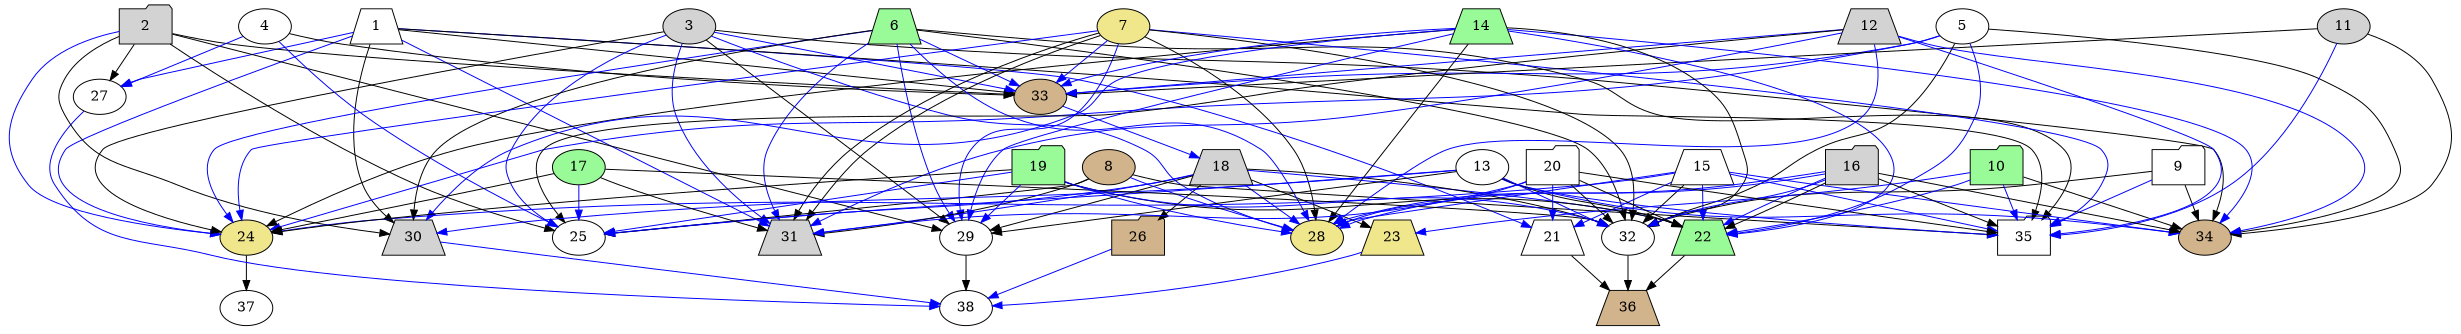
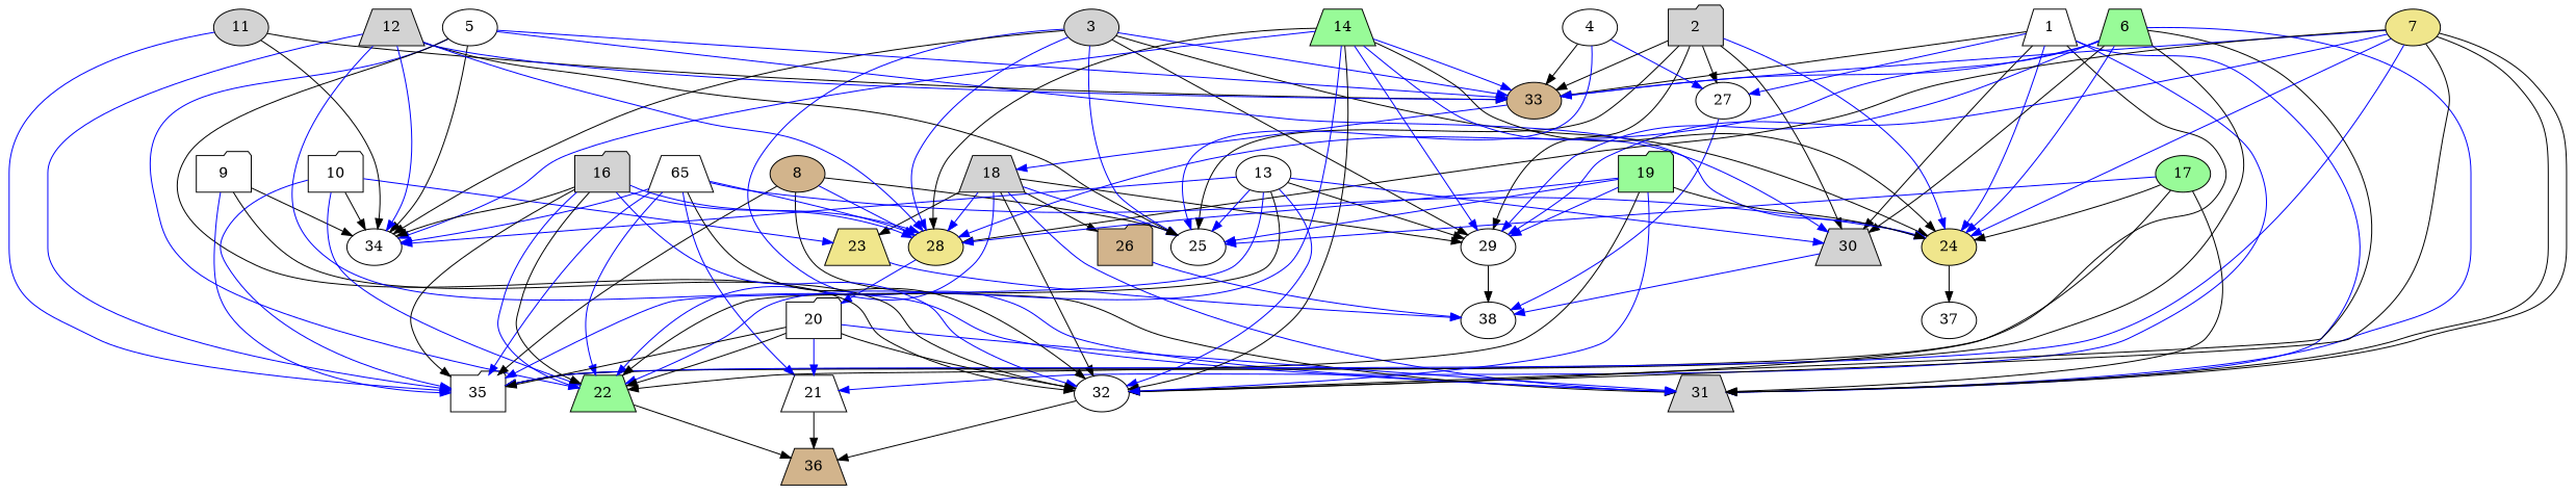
  digraph {
    node [alpha=0.11 fillcolor=white shape=ellipse style=filled]
    edge [color=blue]
    1 [alpha=0.16 expect_size=654364007852307456 shape=trapezium]
    21 [expect_size=3811799284974616576000 shape=trapezium]
    24 [alpha=0.17 expect_size=2021601552771229184 fillcolor=khaki]
    27 [alpha=0.06 expect_size=7523234244823596]
    30 [alpha=0.05 expect_size=1233123713453253888 fillcolor=lightgrey shape=trapezium]
    31 [alpha=0.16 expect_size=1901059659135824429056 fillcolor=lightgrey shape=trapezium]
    33 [alpha=0.03 expect_size=9479661153542995968000 fillcolor=tan]
    35 [alpha=0.01 expect_size=4942896846390897410048 shape=folder]
    36 [alpha=0.10 expect_size=4793723659400492613632 fillcolor=tan shape=trapezium]
    37 [alpha=0.06 expect_size=182484371967452160]
    38 [expect_size=329473170048186056704]
    18 [alpha=0.03 expect_size=412021935432990720 fillcolor=lightgrey shape=trapezium]
    2 [alpha=0.03 expect_size=5697135194406912000000 fillcolor=lightgrey shape=folder]
    25 [alpha=0.10 expect_size=2187909475940490543104]
    29 [alpha=0.00 expect_size=3791632892472940544]
    3 [alpha=0.12 expect_size=5135564426967202 fillcolor=lightgrey]
    28 [alpha=0.20 expect_size=1984608750787494656 fillcolor=khaki]
-   34 [alpha=0.12 expect_size=1472478690915944192 fillcolor=tan]
+   34 [alpha=0.12 expect_size=1472478690915944192]
    4 [expect_size=943339049570696953856]
    5 [alpha=0.16 expect_size=3288831839890625]
    22 [alpha=0.02 expect_size=97443317152435232 fillcolor=palegreen shape=trapezium]
    32 [alpha=0.06 expect_size=2033068003951673856]
    6 [alpha=0.00 expect_size=1426149322667248384 fillcolor=palegreen shape=trapezium]
    7 [alpha=0.03 expect_size=46891676809658264 fillcolor=khaki]
    8 [alpha=0.09 expect_size=148679492312303200 fillcolor=tan]
    9 [alpha=0.05 expect_size=110208934399721472 shape=folder]
-   10 [alpha=0.18 expect_size=92119396997795488 fillcolor=palegreen shape=folder]
+   10 [alpha=0.18 expect_size=92119396997795488 shape=folder]
    23 [alpha=0.08 expect_size=10663976585270960128 fillcolor=khaki shape=trapezium]
    11 [alpha=0.07 expect_size=87627490234728448000 fillcolor=lightgrey]
    12 [alpha=0.10 expect_size=25787852070555208 fillcolor=lightgrey shape=trapezium]
    13 [alpha=0.15 expect_size=26280779762803732]
    14 [expect_size=166513138845790592 fillcolor=palegreen shape=trapezium]
-   15 [alpha=0.01 expect_size=53010231116091621376 shape=trapezium]
+   15 [alpha=0.01 expect_size=53010231116091621376 shape=trapezium label=65]
    16 [alpha=0.01 expect_size=2438538101772278300672 fillcolor=lightgrey shape=folder]
    17 [alpha=0.07 expect_size=3136774891204218191872 fillcolor=palegreen]
    26 [alpha=0.13 expect_size=33213520006535508 fillcolor=tan shape=folder]
    19 [alpha=0.13 expect_size=950628028061637935104 fillcolor=palegreen shape=folder]
    20 [expect_size=4707160624588968 shape=folder]
    1 -> 21
    1 -> 24
    1 -> 27
    1 -> 30 [color=black]
    1 -> 31
    1 -> 33 [color=black]
    1 -> 35 [color=black]
    21 -> 36 [color=black]
    24 -> 37 [color=black]
    27 -> 38
    30 -> 38
    33 -> 18
    18 -> 31
    18 -> 25
    18 -> 29 [color=black]
    18 -> 28
    18 -> 22
    18 -> 32 [color=black]
    18 -> 23 [color=black]
    18 -> 26 [color=black]
    2 -> 24
    2 -> 27 [color=black]
    2 -> 30 [color=black]
    2 -> 33 [color=black]
    2 -> 25 [color=black]
    2 -> 29 [color=black]
    29 -> 38 [color=black]
    3 -> 24 [color=black]
    3 -> 31
    3 -> 33
    3 -> 25
    3 -> 29 [color=black]
    3 -> 28
    3 -> 34 [color=black]
    4 -> 27
    4 -> 33 [color=black]
    4 -> 25
    5 -> 24
    5 -> 33
    5 -> 34 [color=black]
    5 -> 22
    5 -> 32 [color=black]
    22 -> 36 [color=black]
    32 -> 36 [color=black]
    6 -> 24
    6 -> 30 [color=black]
    6 -> 31
    6 -> 33
    6 -> 35 [color=black]
    6 -> 29
    6 -> 28
    6 -> 32 [color=black]
    7 -> 24
    7 -> 31 [color=black]
    7 -> 31 [color=black]
    7 -> 33
    7 -> 35
    7 -> 29
    7 -> 28 [color=black]
    7 -> 32 [color=black]
    8 -> 31 [color=black]
    8 -> 35 [color=black]
    8 -> 25 [color=black]
    8 -> 28
    9 -> 35
    9 -> 34 [color=black]
    9 -> 32 [color=black]
    10 -> 35
    10 -> 34 [color=black]
    10 -> 22
    10 -> 23
    23 -> 38
    11 -> 33 [color=black]
    11 -> 35
    11 -> 34 [color=black]
    12 -> 31
    12 -> 33
    12 -> 35
    12 -> 25 [color=black]
    12 -> 28
    12 -> 34
    13 -> 30
    13 -> 35
    13 -> 25
    13 -> 29 [color=black]
    13 -> 34
    13 -> 22 [color=black]
    13 -> 32
    14 -> 24 [color=black]
    14 -> 30
    14 -> 33
    14 -> 29
    14 -> 28 [color=black]
    14 -> 34
    14 -> 22
    14 -> 32 [color=black]
    15 -> 21
    15 -> 24
    15 -> 35
    15 -> 28
    15 -> 34
    15 -> 22
    15 -> 32 [color=black]
    16 -> 35 [color=black]
    16 -> 28
    16 -> 28
    16 -> 34 [color=black]
    16 -> 22
    16 -> 22 [color=black]
    16 -> 32
    17 -> 24 [color=black]
    17 -> 31 [color=black]
    17 -> 25
    17 -> 32 [color=black]
    26 -> 38
    19 -> 24 [color=black]
    19 -> 25
    19 -> 29
    19 -> 28
    19 -> 22 [color=black]
    19 -> 32
    20 -> 21
    20 -> 31
    20 -> 35 [color=black]
-   20 -> 28
+   28 -> 20
    20 -> 22 [color=black]
    20 -> 32 [color=black]
  }
